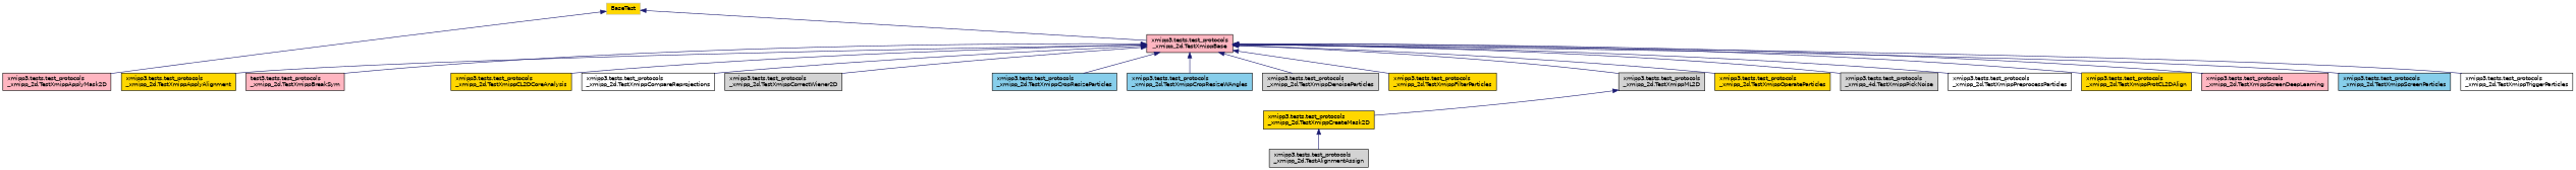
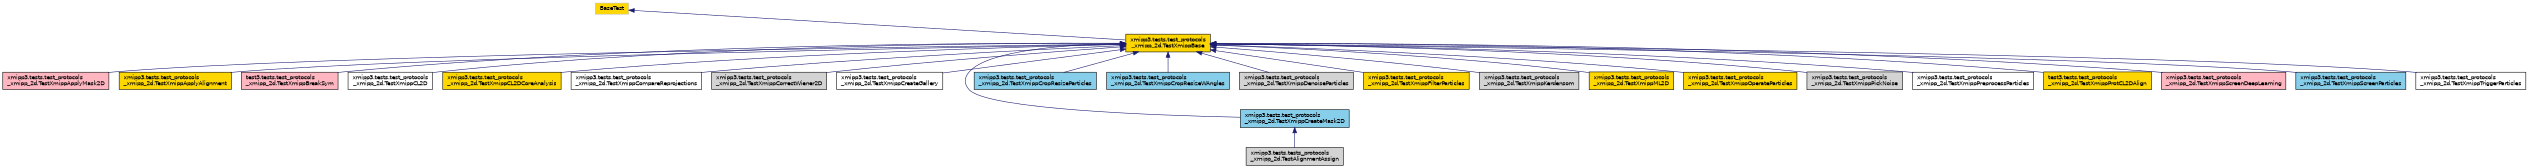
  digraph {
    rankdir=TB
    node [color=black fillcolor=gold fontname=Helvetica fontsize=10 shape=record style=filled]
    edge [color=midnightblue dir=back fontname=Helvetica fontsize=10 labelfontname=Helvetica labelfontsize=10 style=solid]
-   n1 [fillcolor=lightpink fontcolor=black height=0.2 label="xmipp3.tests.test_protocols\l_xmipp_2d.TestXmippBase" width=0.4]
+   n1 [fontcolor=black height=0.2 label="xmipp3.tests.test_protocols\l_xmipp_2d.TestXmippBase" width=0.4]
    n2 [height=0.2 label="xmipp3.tests.test_protocols\l_xmipp_2d.TestXmippApplyAlignment" width=0.4]
    n3 [fillcolor=lightpink height=0.2 label="xmipp3.tests.test_protocols\l_xmipp_2d.TestXmippApplyMask2D" width=0.4]
    n4 [fillcolor=lightpink height=0.2 label="test3.tests.test_protocols\l_xmipp_2d.TestXmippBreakSym" width=0.4]
+   n5 [fillcolor=white height=0.2 label="xmipp3.tests.test_protocols\l_xmipp_2d.TestXmippCL2D" width=0.4]
    n6 [height=0.2 label="xmipp3.tests.test_protocols\l_xmipp_2d.TestXmippCL2DCoreAnalysis" width=0.4]
    n7 [fillcolor=white height=0.2 label="xmipp3.tests.test_protocols\l_xmipp_2d.TestXmippCompareReprojections" width=0.4]
    n8 [fillcolor=lightgrey height=0.2 label="xmipp3.tests.test_protocols\l_xmipp_2d.TestXmippCorrectWiener2D" width=0.4]
-   n10 [height=0.2 label="xmipp3.tests.test_protocols\l_xmipp_2d.TestXmippCreateMask2D" width=0.4]
+   n9 [fillcolor=white height=0.2 label="xmipp3.tests.test_protocols\l_xmipp_2d.TestXmippCreateGallery" width=0.4]
+   n10 [fillcolor=skyblue height=0.2 label="xmipp3.tests.test_protocols\l_xmipp_2d.TestXmippCreateMask2D" width=0.4]
    n11 [fillcolor=skyblue height=0.2 label="xmipp3.tests.test_protocols\l_xmipp_2d.TestXmippCropResizeParticles" width=0.4]
    n12 [fillcolor=skyblue height=0.2 label="xmipp3.tests.test_protocols\l_xmipp_2d.TestXmippCropResizeWAngles" width=0.4]
    n13 [fillcolor=lightgrey height=0.2 label="xmipp3.tests.test_protocols\l_xmipp_2d.TestXmippDenoiseParticles" width=0.4]
    n14 [height=0.2 label="xmipp3.tests.test_protocols\l_xmipp_2d.TestXmippFilterParticles" width=0.4]
-   n16 [fillcolor=lightgrey height=0.2 label="xmipp3.tests.test_protocols\l_xmipp_2d.TestXmippML2D" width=0.4]
+   n15 [fillcolor=lightgrey height=0.2 label="xmipp3.tests.test_protocols\l_xmipp_2d.TestXmippKerdensom" width=0.4]
+   n16 [height=0.2 label="xmipp3.tests.test_protocols\l_xmipp_2d.TestXmippML2D" width=0.4]
    n17 [height=0.2 label="xmipp3.tests.test_protocols\l_xmipp_2d.TestXmippOperateParticles" width=0.4]
-   n18 [fillcolor=lightgrey height=0.2 label="xmipp3.tests.test_protocols\l_xmipp_4d.TestXmippPickNoise" width=0.4]
+   n18 [fillcolor=lightgrey height=0.2 label="xmipp3.tests.test_protocols\l_xmipp_2d.TestXmippPickNoise" width=0.4]
    n19 [fillcolor=white height=0.2 label="xmipp3.tests.test_protocols\l_xmipp_2d.TestXmippPreprocessParticles" width=0.4]
-   n20 [height=0.2 label="xmipp3.tests.test_protocols\l_xmipp_2d.TestXmippProtCL2DAlign" width=0.4]
+   n20 [height=0.2 label="test3.tests.test_protocols\l_xmipp_2d.TestXmippProtCL2DAlign" width=0.4]
    n21 [fillcolor=lightpink height=0.2 label="xmipp3.tests.test_protocols\l_xmipp_2d.TestXmippScreenDeepLearning" width=0.4]
    n22 [fillcolor=skyblue height=0.2 label="xmipp3.tests.test_protocols\l_xmipp_2d.TestXmippScreenParticles" width=0.4]
    n23 [fillcolor=white height=0.2 label="xmipp3.tests.test_protocols\l_xmipp_2d.TestXmippTriggerParticles" width=0.4]
-   n24 [fillcolor=lightgrey height=0.2 label="xmipp3.tests.test_protocols\l_xmipp_2d.TestAlignmentAssign" width=0.4]
+   n24 [fillcolor=lightgrey height=0.2 label="xmipp3.tests.tests_protocols\l_xmipp_2d.TestAlignmentAssign" width=0.4]
    n25 [color=grey75 height=0.2 label=BaseTest width=0.4]
    n1 -> n2
-   n25 -> n3
+   n1 -> n3
    n1 -> n4
+   n1 -> n5
    n1 -> n6
    n1 -> n7
    n1 -> n8
-   n16 -> n10
+   n1 -> n9
+   n1 -> n10
    n1 -> n11
    n1 -> n12
    n1 -> n13
    n1 -> n14
+   n1 -> n15
    n1 -> n16
    n1 -> n17
    n1 -> n18
    n1 -> n19
    n1 -> n20
    n1 -> n21
    n1 -> n22
    n1 -> n23
    n10 -> n24
    n25 -> n1
  }
